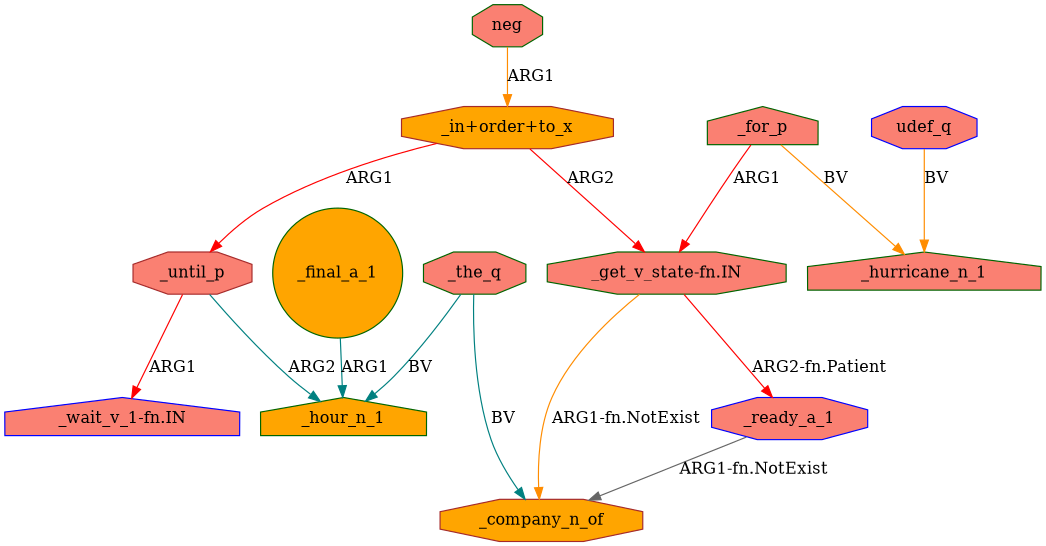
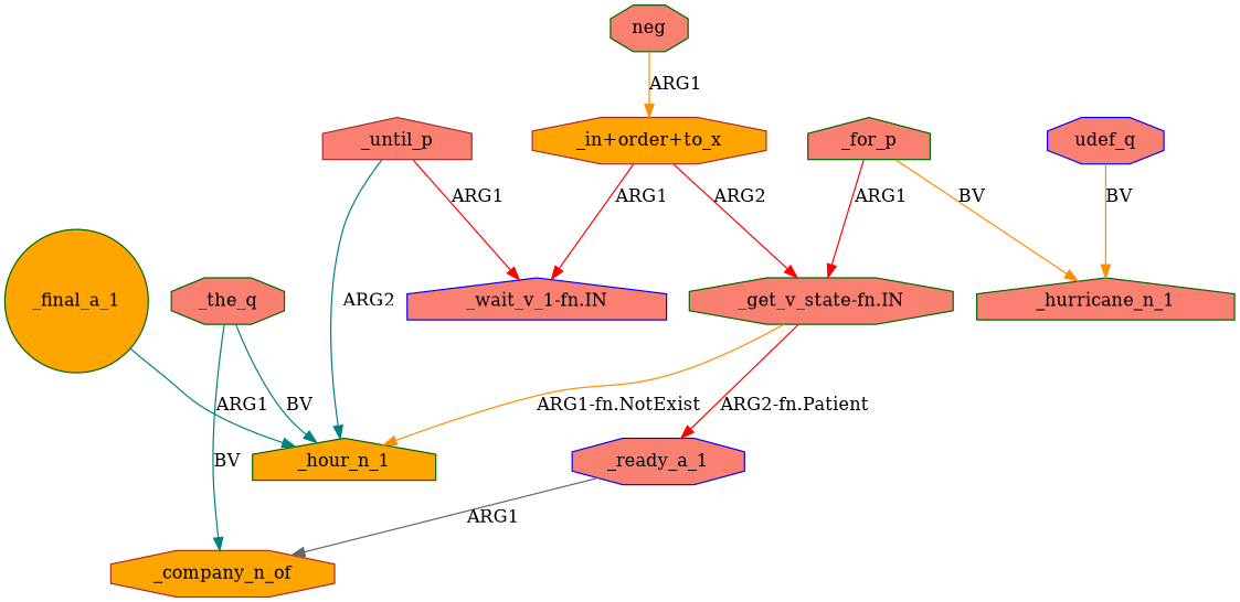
  digraph {
    node [color=darkgreen fillcolor=salmon shape=octagon style=filled]
    edge [color=red]
-   _until_p [color=brown]
+   _until_p [color=brown shape=house]
    _hour_n_1 [fillcolor=orange shape=house]
    "_wait_v_1-fn.IN" [color=blue shape=house]
    _ready_a_1 [color=blue]
    "_get_v_state-fn.IN"
    _company_n_of [color=brown fillcolor=orange]
    _final_a_1 [fillcolor=orange shape=circle]
    udef_q [color=blue]
    _hurricane_n_1 [shape=house]
    _for_p [shape=house]
    "_in+order+to_x" [color=brown fillcolor=orange]
    _the_q
    neg
    _until_p -> _hour_n_1 [color=teal label=ARG2]
    _until_p -> "_wait_v_1-fn.IN" [label=ARG1]
-   _ready_a_1 -> _company_n_of [color=gray40 label="ARG1-fn.NotExist"]
+   _ready_a_1 -> _company_n_of [color=gray40 label=ARG1]
    "_get_v_state-fn.IN" -> _ready_a_1 [label="ARG2-fn.Patient"]
-   "_get_v_state-fn.IN" -> _company_n_of [color=darkorange label="ARG1-fn.NotExist"]
+   "_get_v_state-fn.IN" -> _hour_n_1 [color=darkorange label="ARG1-fn.NotExist"]
    _final_a_1 -> _hour_n_1 [color=teal label=ARG1]
    udef_q -> _hurricane_n_1 [color=darkorange label=BV]
    _for_p -> "_get_v_state-fn.IN" [label=ARG1]
    _for_p -> _hurricane_n_1 [color=darkorange label=BV]
-   "_in+order+to_x" -> _until_p [label=ARG1]
+   "_in+order+to_x" -> "_wait_v_1-fn.IN" [label=ARG1]
    "_in+order+to_x" -> "_get_v_state-fn.IN" [label=ARG2]
    _the_q -> _hour_n_1 [color=teal label=BV]
    _the_q -> _company_n_of [color=teal label=BV]
    neg -> "_in+order+to_x" [color=darkorange label=ARG1]
  }
